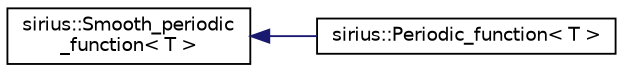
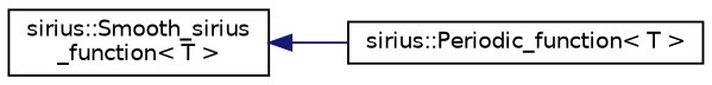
  digraph {
    rankdir=LR
    node [color=black fillcolor=white fontname=Helvetica fontsize=10 shape=record style=filled]
-   n1 [height=0.2 label="sirius::Smooth_periodic\l_function\< T \>" width=0.4]
+   n1 [height=0.2 label="sirius::Smooth_sirius\l_function\< T \>" width=0.4]
    n2 [height=0.2 label="sirius::Periodic_function\< T \>" width=0.4]
    n1 -> n2 [color=midnightblue dir=back fontname=Helvetica fontsize=10 labelfontname=Helvetica labelfontsize=10 style=solid]
  }
